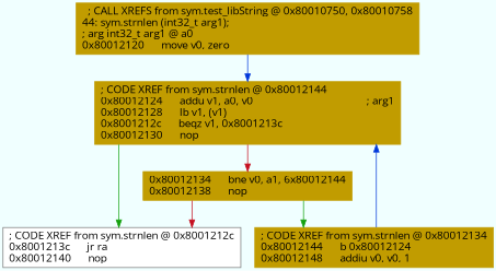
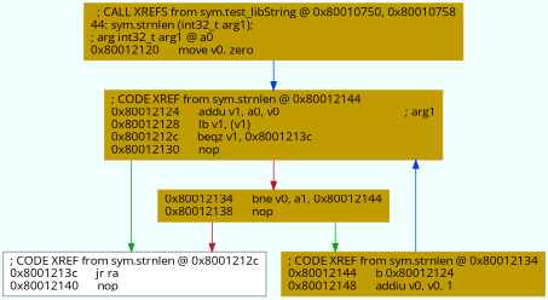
  digraph {
    bgcolor=azure
    fontname="Open Sans"
    fontsize=8
    splines=ortho
    node [color="#c19c00" fillcolor="#c19c00" fontname="Open Sans" shape=box style=filled]
    edge [arrowhead=normal color="#0037da" fontname="Open Sans"]
    n1 [label="  ; CALL XREFS from sym.test_libString @ 0x80010750, 0x80010758\l44: sym.strnlen (int32_t arg1);\l; arg int32_t arg1 @ a0\l0x80012120      move v0, zero\l"]
    n2 [label="; CODE XREF from sym.strnlen @ 0x80012144\l0x80012124      addu v1, a0, v0                                        ; arg1\l0x80012128      lb v1, (v1)\l0x8001212c      beqz v1, 0x8001213c\l0x80012130      nop\l"]
-   n3 [label="0x80012134      bne v0, a1, 6x80012144\l0x80012138      nop\l"]
+   n3 [label="0x80012134      bne v0, a1, 0x80012144\l0x80012138      nop\l"]
    n4 [color="#767676" fillcolor=white label="; CODE XREF from sym.strnlen @ 0x8001212c\l0x8001213c      jr ra\l0x80012140      nop\l"]
    n5 [label="; CODE XREF from sym.strnlen @ 0x80012134\l0x80012144      b 0x80012124\l0x80012148      addiu v0, v0, 1\l"]
    n1 -> n2
    n2 -> n3 [color="#c50f1f"]
    n2 -> n4 [color="#13a10e"]
    n3 -> n4 [color="#c50f1f"]
    n3 -> n5 [color="#13a10e"]
    n5 -> n2
  }
